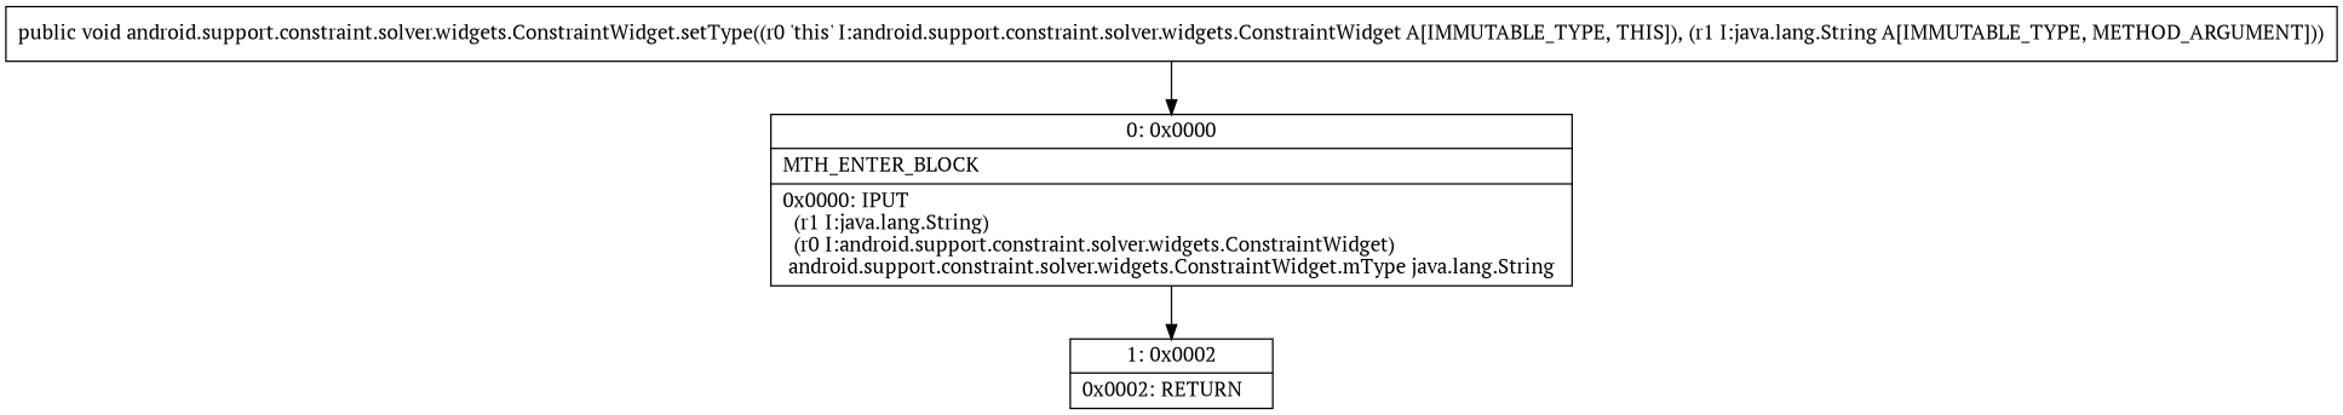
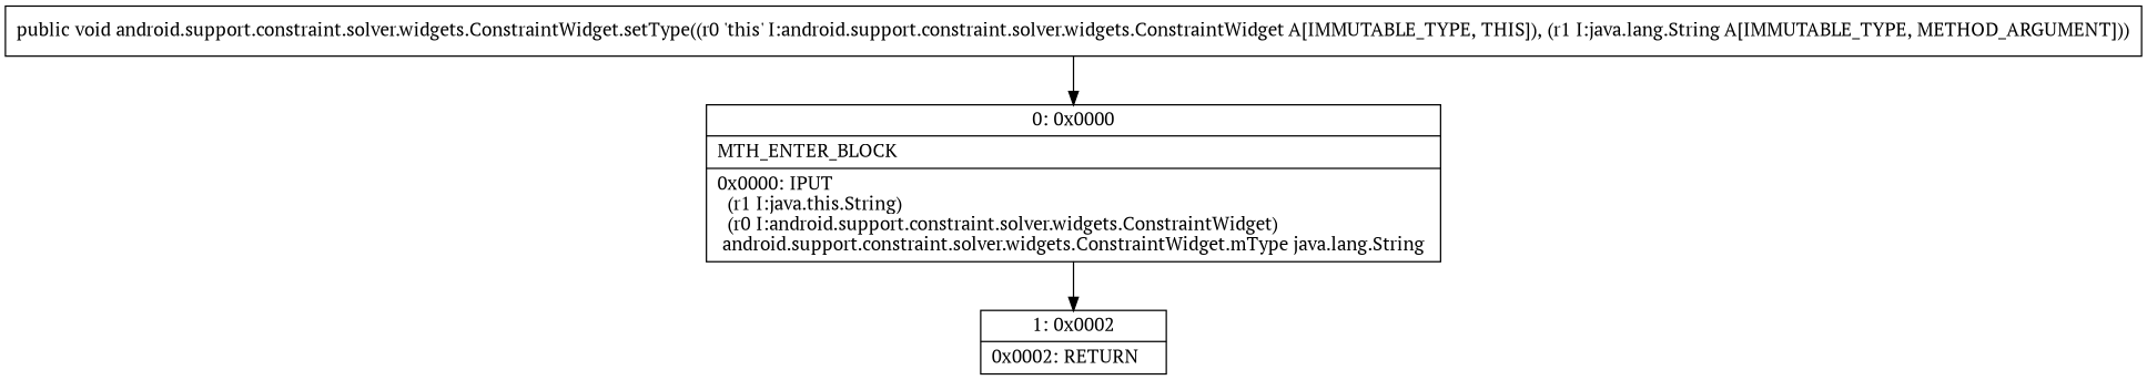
  digraph {
    fontname="PT Serif"
    node [shape=record fontname="PT Serif"]
    edge [fontname="PT Serif"]
-   n1 [label="{0\:\ 0x0000|MTH_ENTER_BLOCK\l|0x0000: IPUT  \l  (r1 I:java.lang.String)\l  (r0 I:android.support.constraint.solver.widgets.ConstraintWidget)\l android.support.constraint.solver.widgets.ConstraintWidget.mType java.lang.String \l}"]
+   n1 [label="{0\:\ 0x0000|MTH_ENTER_BLOCK\l|0x0000: IPUT  \l  (r1 I:java.this.String)\l  (r0 I:android.support.constraint.solver.widgets.ConstraintWidget)\l android.support.constraint.solver.widgets.ConstraintWidget.mType java.lang.String \l}"]
    n2 [label="{1\:\ 0x0002|0x0002: RETURN   \l}"]
    n3 [label="{public void android.support.constraint.solver.widgets.ConstraintWidget.setType((r0 'this' I:android.support.constraint.solver.widgets.ConstraintWidget A[IMMUTABLE_TYPE, THIS]), (r1 I:java.lang.String A[IMMUTABLE_TYPE, METHOD_ARGUMENT])) }"]
    n1 -> n2
    n3 -> n1
  }
